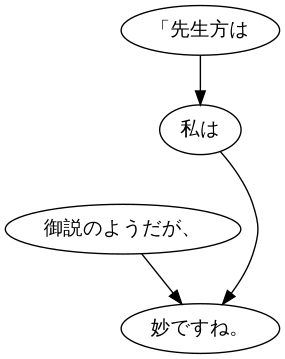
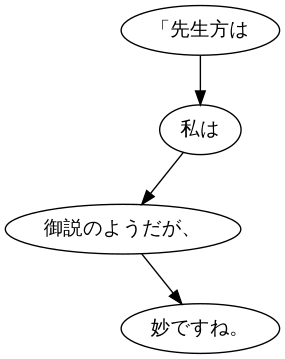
  digraph {
    fontname=Ubuntu
    node [fontname=Ubuntu]
    edge [fontname=Ubuntu]
    n1 [label="「先生方は"]
    n2 [label="私は"]
    n3 [label="御説のようだが、"]
    n4 [label="妙ですね。"]
    n1 -> n2
-   n2 -> n4
+   n2 -> n3
    n3 -> n4
  }
